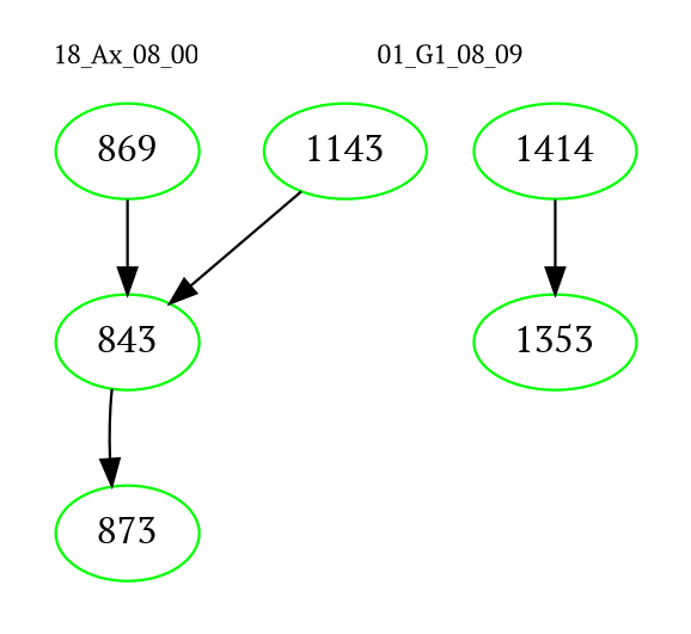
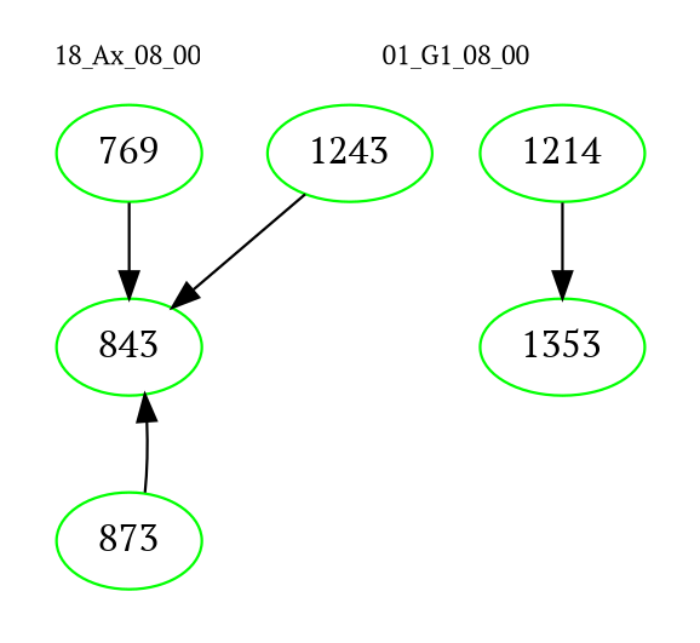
  digraph {
    fontname="PT Serif"
    node [color=green fontname="PT Serif"]
    edge [color=black fontname="PT Serif"]
-   n1 [label=869]
+   n1 [label=769]
    n2 [label=843]
    n3 [label=873]
-   n4 [label=1143]
-   n5 [label=1414]
+   n4 [label=1243]
+   n5 [label=1214]
    n6 [label=1353]
    subgraph cluster_1 {
      color=white
      fontsize=10
      label="18_Ax_08_00"
      n1
      n2
      n3
    }
    subgraph cluster_2 {
      color=white
      fontsize=10
-     label="01_G1_08_09"
+     label="01_G1_08_00"
      n4
      n5
      n6
    }
    n1 -> n2
-   n2 -> n3
+   n3 -> n2
    n4 -> n2
    n5 -> n6
  }
